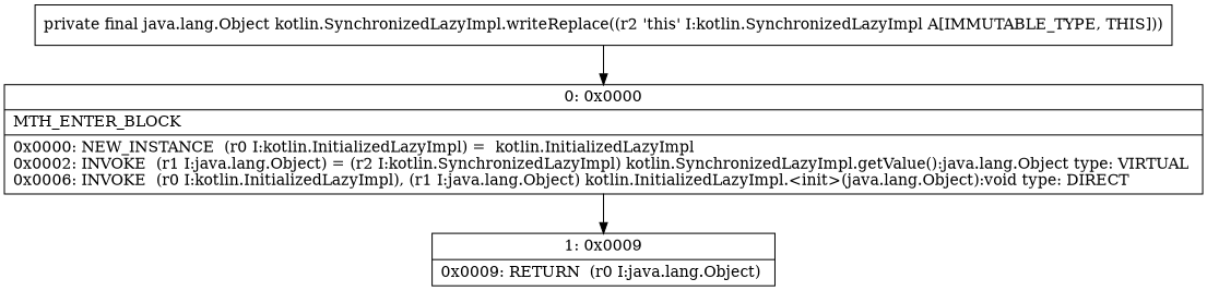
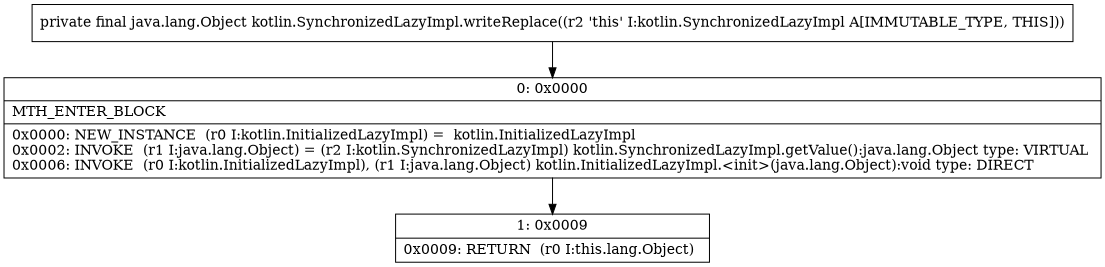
  digraph {
    node [shape=record]
    n1 [label="{0\:\ 0x0000|MTH_ENTER_BLOCK\l|0x0000: NEW_INSTANCE  (r0 I:kotlin.InitializedLazyImpl) =  kotlin.InitializedLazyImpl \l0x0002: INVOKE  (r1 I:java.lang.Object) = (r2 I:kotlin.SynchronizedLazyImpl) kotlin.SynchronizedLazyImpl.getValue():java.lang.Object type: VIRTUAL \l0x0006: INVOKE  (r0 I:kotlin.InitializedLazyImpl), (r1 I:java.lang.Object) kotlin.InitializedLazyImpl.\<init\>(java.lang.Object):void type: DIRECT \l}"]
-   n2 [label="{1\:\ 0x0009|0x0009: RETURN  (r0 I:java.lang.Object) \l}"]
+   n2 [label="{1\:\ 0x0009|0x0009: RETURN  (r0 I:this.lang.Object) \l}"]
    n3 [label="{private final java.lang.Object kotlin.SynchronizedLazyImpl.writeReplace((r2 'this' I:kotlin.SynchronizedLazyImpl A[IMMUTABLE_TYPE, THIS])) }"]
    n1 -> n2
    n3 -> n1
  }
